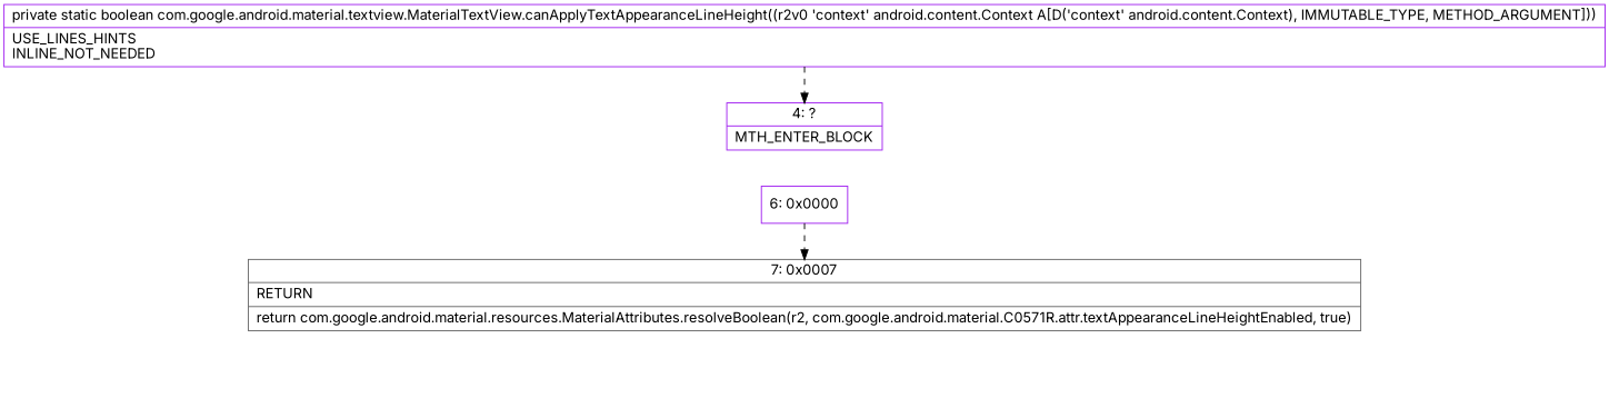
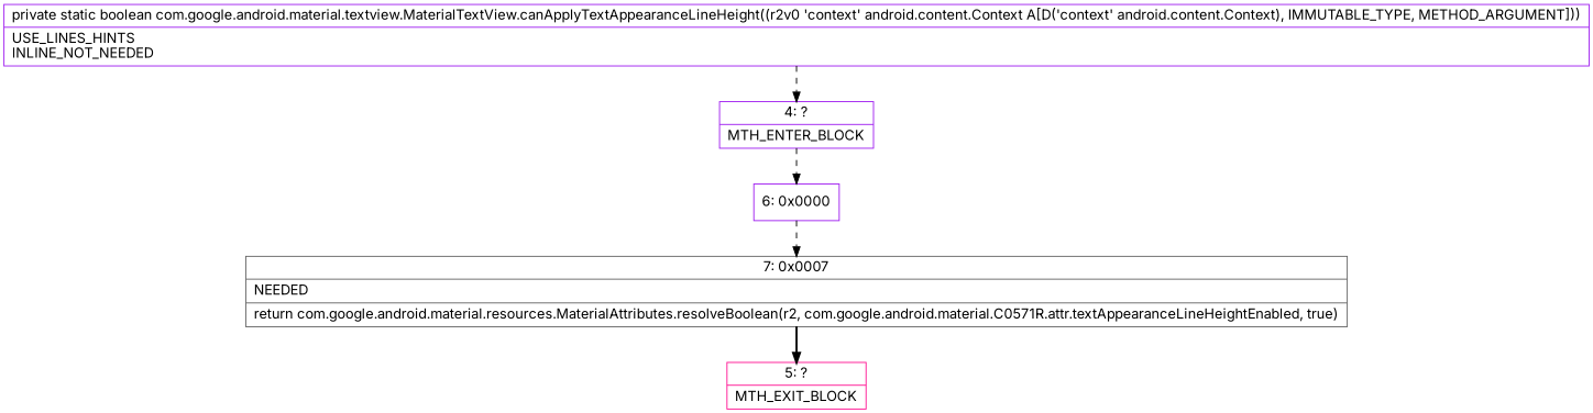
  digraph {
    fontname=Inter
    node [color=purple fontname=Inter shape=record]
    edge [fontname=Inter style=dashed]
    n1 [label="{4\:\ ?|MTH_ENTER_BLOCK\l}"]
    n2 [label="{6\:\ 0x0000}"]
-   n3 [color=gray40 label="{7\:\ 0x0007|RETURN\l|return com.google.android.material.resources.MaterialAttributes.resolveBoolean(r2, com.google.android.material.C0571R.attr.textAppearanceLineHeightEnabled, true)\l}"]
+   n3 [color=gray40 label="{7\:\ 0x0007|NEEDED\l|return com.google.android.material.resources.MaterialAttributes.resolveBoolean(r2, com.google.android.material.C0571R.attr.textAppearanceLineHeightEnabled, true)\l}"]
+   n4 [color=deeppink label="{5\:\ ?|MTH_EXIT_BLOCK\l}"]
    n5 [label="{private static boolean com.google.android.material.textview.MaterialTextView.canApplyTextAppearanceLineHeight((r2v0 'context' android.content.Context A[D('context' android.content.Context), IMMUTABLE_TYPE, METHOD_ARGUMENT]))  | USE_LINES_HINTS\lINLINE_NOT_NEEDED\l}"]
+   n1 -> n2
    n2 -> n3
+   n3 -> n4 [style=bold]
    n5 -> n1
  }
